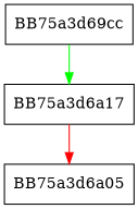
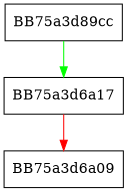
  digraph {
    splines=ortho
    node [shape=box]
-   BB75a3d69cc
+   BB75a3d69cc [label=BB75a3d89cc]
    BB75a3d6a17
-   BB75a3d6a09 [label=BB75a3d6a05]
+   BB75a3d6a09
    BB75a3d69cc -> BB75a3d6a17 [color=green]
    BB75a3d6a17 -> BB75a3d6a09 [color=red]
  }
